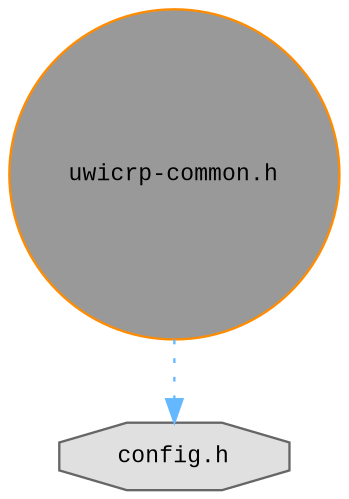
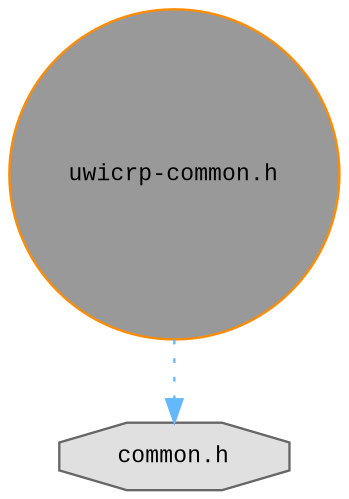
  digraph {
    fontname="Liberation Mono"
    node [fontname="Liberation Mono" fontsize=10 style=filled]
    n1 [color=darkorange fillcolor=grey60 fontcolor=black height=0.2 label="uwicrp-common.h" shape=circle width=0.4]
-   n2 [color=gray40 fillcolor="#E0E0E0" height=0.2 label="config.h" shape=octagon width=0.4]
+   n2 [color=gray40 fillcolor="#E0E0E0" height=0.2 label="common.h" shape=octagon width=0.4]
    n1 -> n2 [color=steelblue1 fontname="Liberation Mono" fontsize=10 labelfontname=Helvetica labelfontsize=10 style=dotted]
  }
